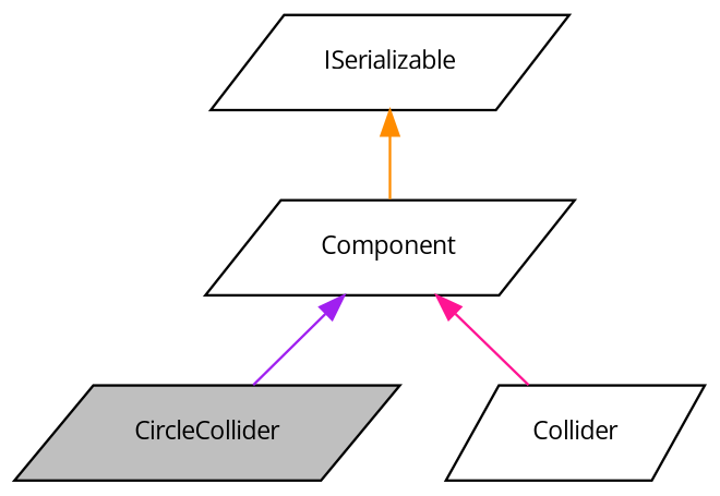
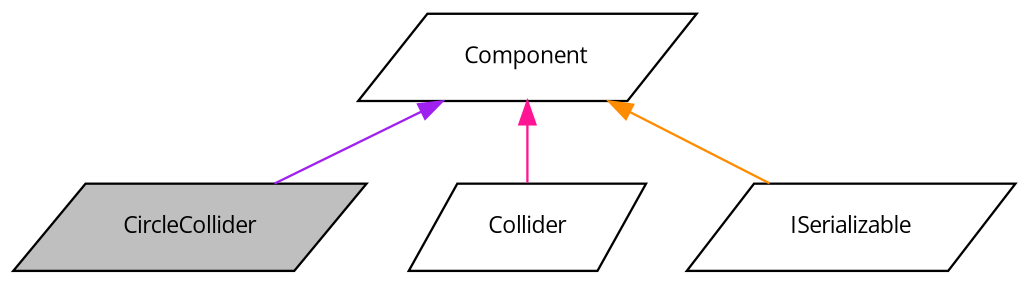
  digraph {
    fontname="Open Sans"
    node [color=black fillcolor=white fontname="Open Sans" fontsize=10 shape=parallelogram style=filled]
    edge [dir=back fontname="Open Sans" fontsize=10 labelfontname=Helvetica labelfontsize=10 style=solid]
    n1 [fillcolor=grey75 fontcolor=black height=0.2 label=CircleCollider width=0.4]
    n2 [height=0.2 label=Collider width=0.4]
    n3 [height=0.2 label=Component width=0.4]
    n4 [height=0.2 label=ISerializable width=0.4]
    n3 -> n1 [color=purple]
    n3 -> n2 [color=deeppink]
-   n4 -> n3 [color=darkorange]
+   n3 -> n4 [color=darkorange]
  }
